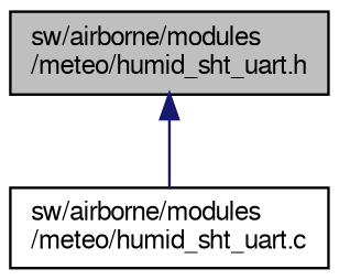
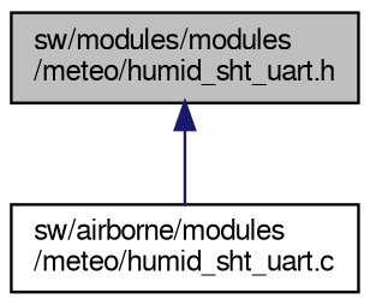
  digraph {
    node [color=black fontname=FreeSans fontsize=10 shape=record style=filled]
-   n1 [fillcolor=grey75 fontcolor=black height=0.2 label="sw/airborne/modules\l/meteo/humid_sht_uart.h" width=0.4]
+   n1 [fillcolor=grey75 fontcolor=black height=0.2 label="sw/modules/modules\l/meteo/humid_sht_uart.h" width=0.4]
    n2 [fillcolor=white height=0.2 label="sw/airborne/modules\l/meteo/humid_sht_uart.c" width=0.4]
    n1 -> n2 [color=midnightblue dir=back fontname=FreeSans fontsize=10 labelfontname=FreeSans labelfontsize=10 style=solid]
  }
